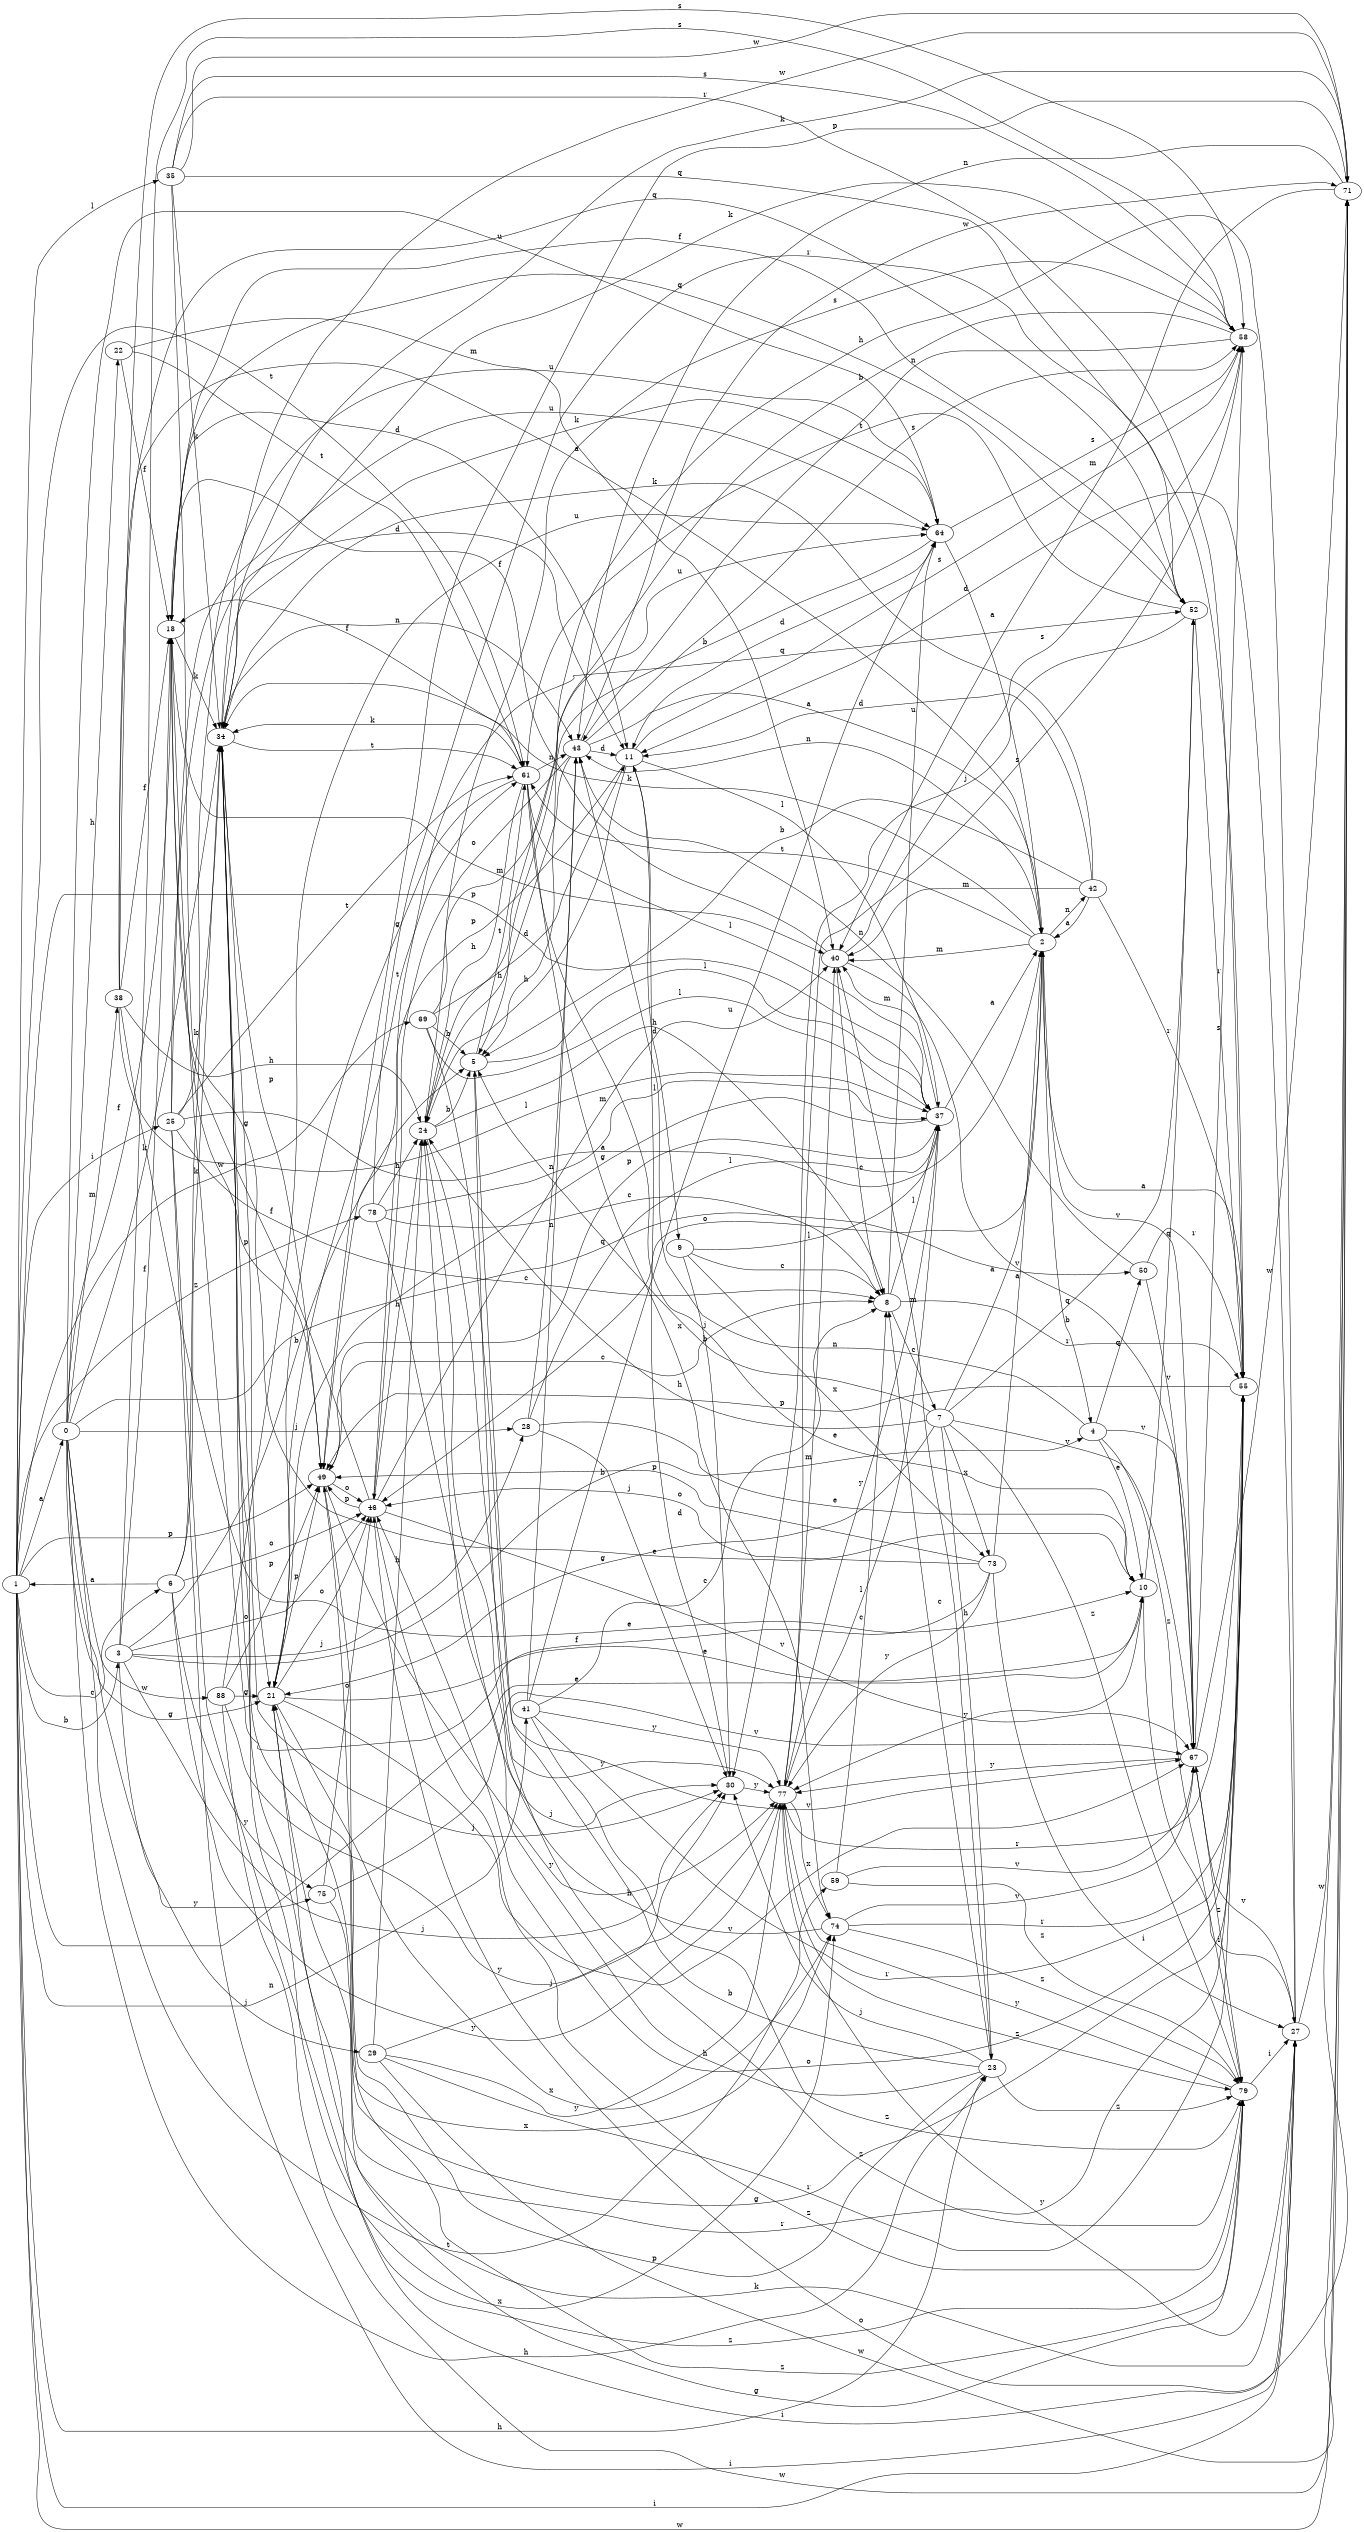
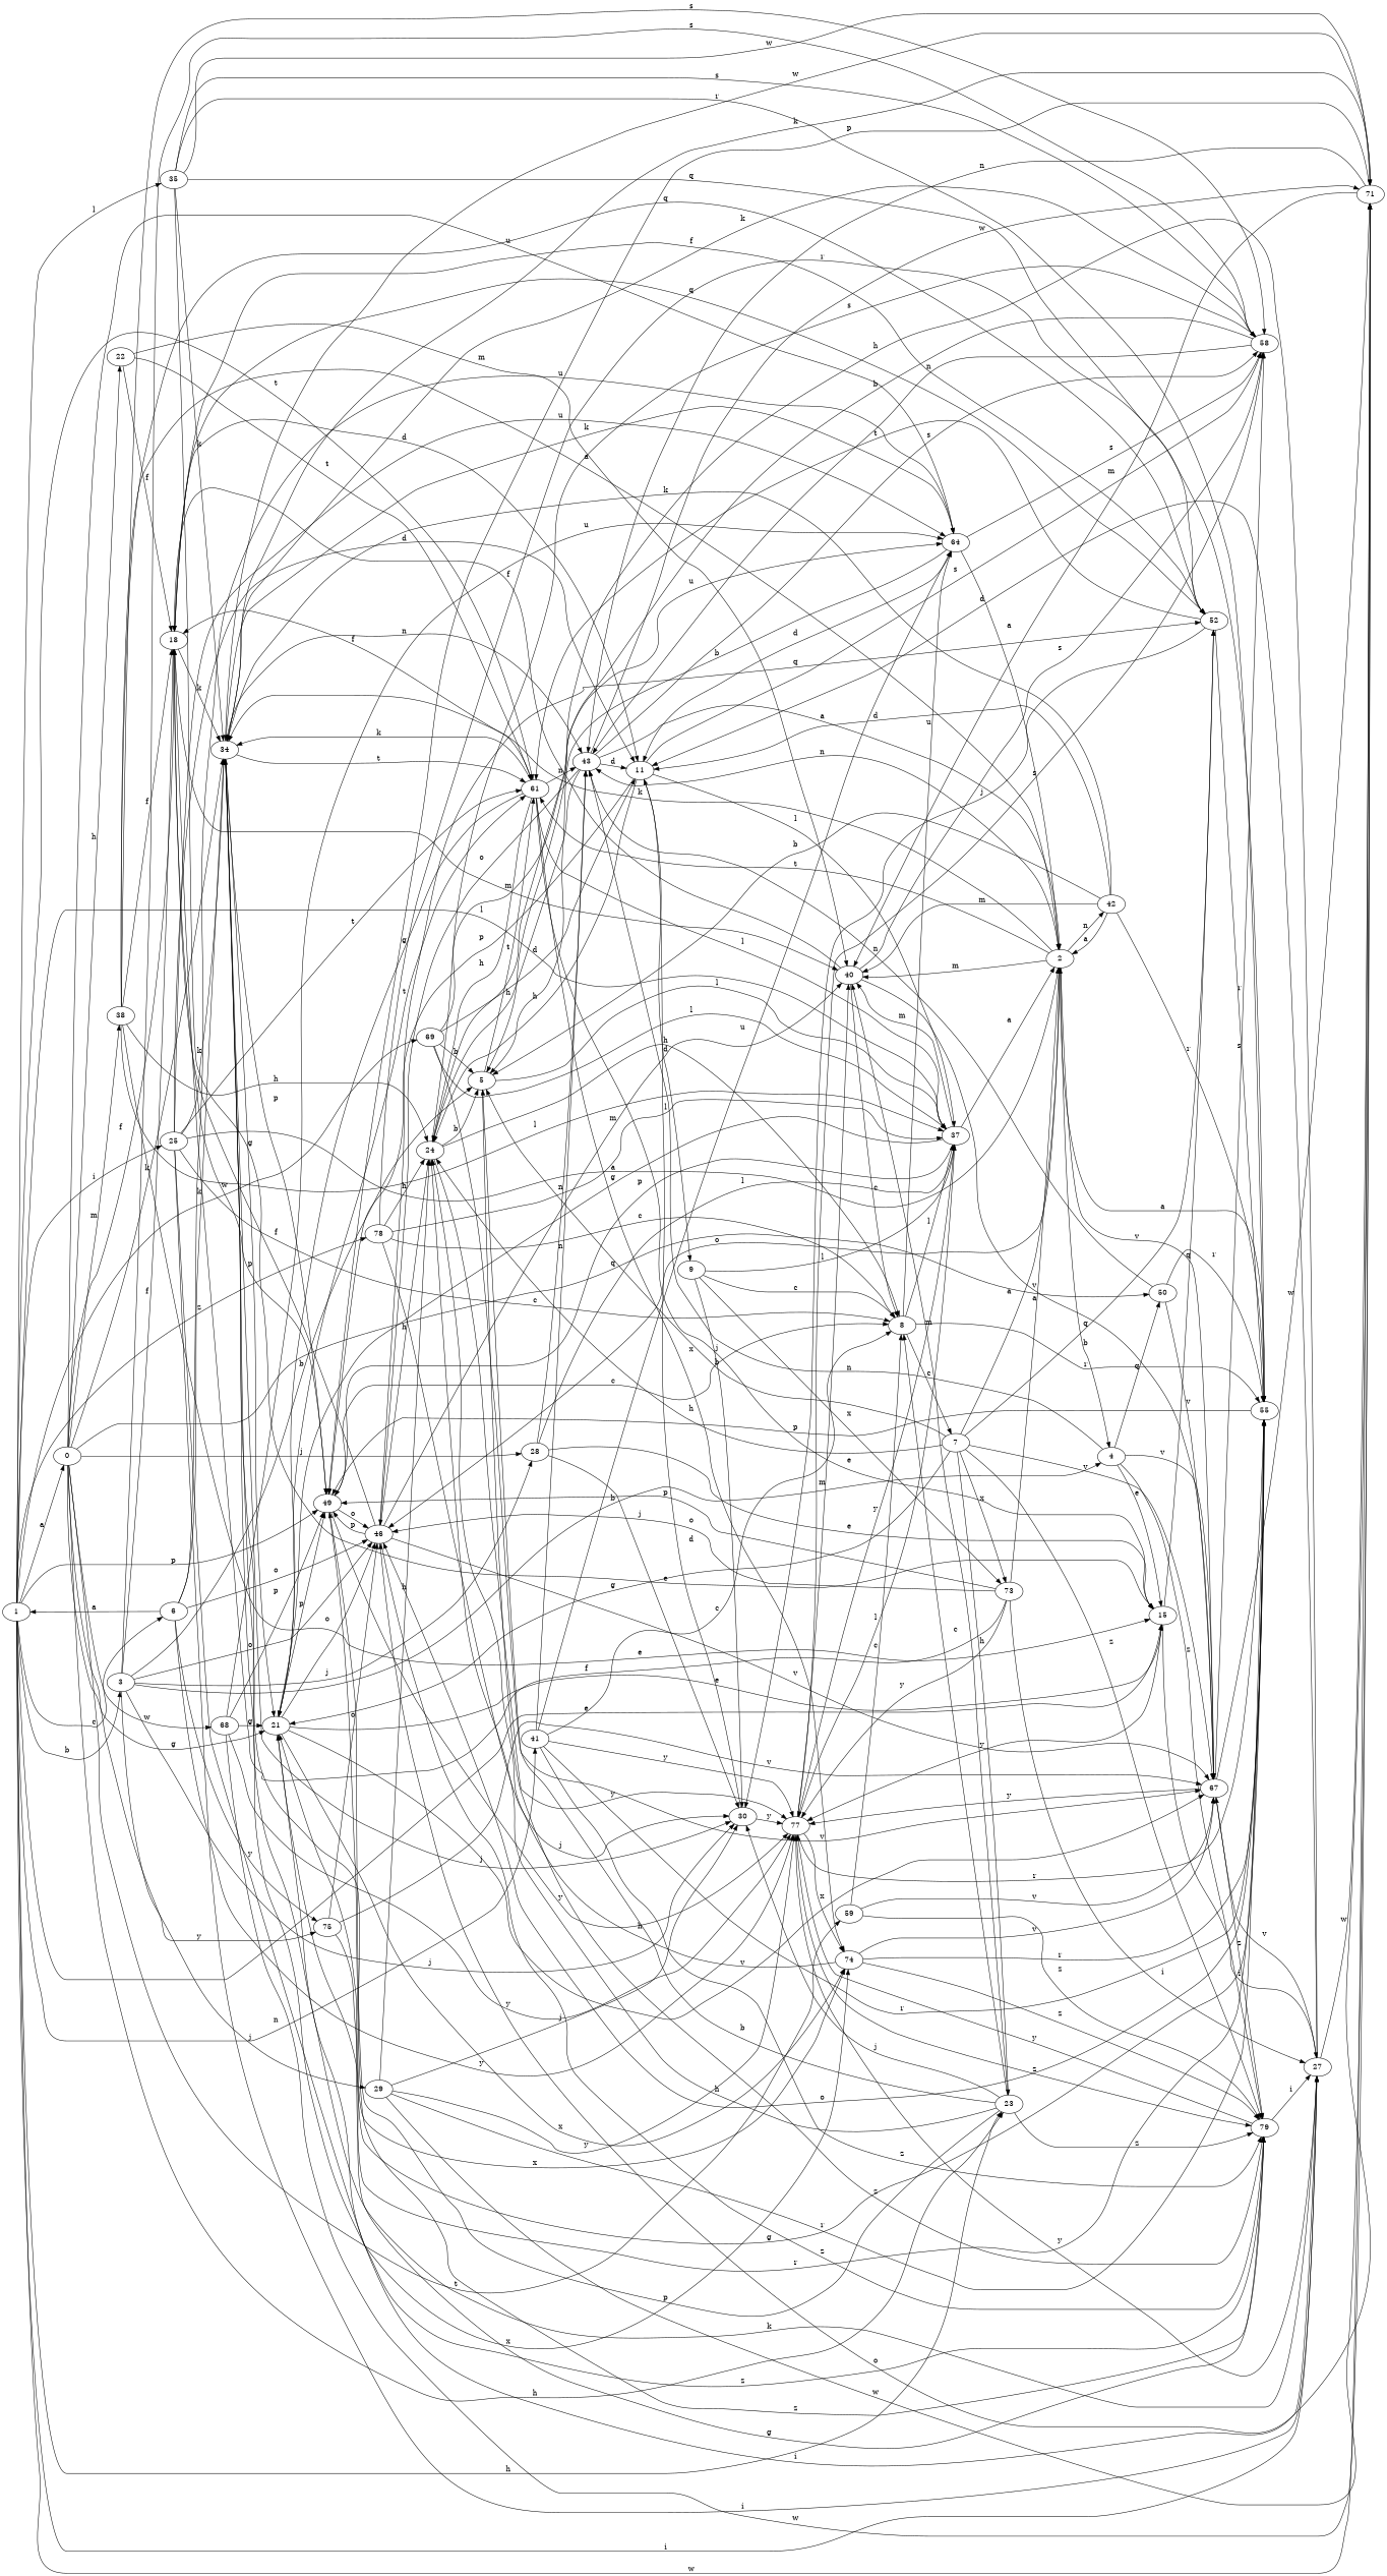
  strict digraph {
    rankdir=LR
    0
    18
    21
    22
    23
    28
    34
    38
    50
    59
    64
-   68 [label=88]
+   68
    75
    49
    40
    52
    11
-   15 [label=10]
+   15
    27
    61
    46
    67
    74
    5
    30
    79
    24
    8
    37
    43
    71
    2
    58
    55
    77
    1
    3
    6
    25
    35
    41
    69
    78
    4
    29
    42
    7
    73
    9
    0 -> 18 [label=f]
    0 -> 21 [label=g]
    0 -> 22 [label=h]
    0 -> 23 [label=h]
    0 -> 28 [label=j]
    0 -> 34 [label=k]
    0 -> 38 [label=m]
    0 -> 50 [label=q]
    0 -> 59 [label=t]
    0 -> 64 [label=u]
    0 -> 68 [label=w]
    0 -> 75 [label=y]
    18 -> 34 [label=k]
    18 -> 49 [label=p]
    18 -> 40 [label=m]
    18 -> 52 [label=q]
    18 -> 11 [label=d]
    21 -> 49 [label=p]
    21 -> 15 [label=e]
    21 -> 27 [label=i]
    21 -> 61 [label=t]
    21 -> 46 [label=o]
    21 -> 67 [label=v]
    21 -> 74 [label=x]
    22 -> 18 [label=f]
    22 -> 40 [label=m]
    22 -> 61 [label=t]
    23 -> 49 [label=p]
    23 -> 40 [label=m]
    23 -> 5 [label=b]
    23 -> 30 [label=j]
    23 -> 79 [label=z]
    23 -> 24 [label=h]
    23 -> 8 [label=c]
    28 -> 15 [label=e]
    28 -> 30 [label=j]
    28 -> 37 [label=l]
    28 -> 43 [label=n]
    34 -> 21 [label=g]
    34 -> 49 [label=p]
    34 -> 61 [label=t]
    34 -> 74 [label=x]
    34 -> 30 [label=j]
    34 -> 79 [label=z]
    34 -> 43 [label=n]
    34 -> 71 [label=w]
    38 -> 18 [label=f]
    38 -> 52 [label=q]
    38 -> 15 [label=e]
    38 -> 24 [label=h]
    38 -> 37 [label=l]
    38 -> 2 [label=a]
    38 -> 58 [label=s]
    50 -> 67 [label=v]
    50 -> 43 [label=n]
    50 -> 55 [label=r]
    59 -> 67 [label=v]
    59 -> 79 [label=z]
    59 -> 8 [label=c]
    64 -> 34 [label=k]
    64 -> 11 [label=d]
    64 -> 5 [label=b]
    64 -> 2 [label=a]
    64 -> 58 [label=s]
    68 -> 21 [label=g]
    68 -> 64 [label=u]
    68 -> 49 [label=p]
    68 -> 71 [label=w]
    68 -> 77 [label=y]
    75 -> 46 [label=o]
    75 -> 67 [label=v]
    75 -> 55 [label=r]
    49 -> 46 [label=o]
    49 -> 79 [label=z]
    49 -> 8 [label=c]
    49 -> 77 [label=y]
    40 -> 18 [label=f]
    40 -> 67 [label=v]
    40 -> 8 [label=c]
    40 -> 58 [label=s]
    52 -> 18 [label=f]
    52 -> 61 [label=t]
    52 -> 30 [label=j]
    52 -> 55 [label=r]
    11 -> 49 [label=p]
    11 -> 24 [label=h]
    11 -> 37 [label=l]
    11 -> 58 [label=s]
    11 -> 9 [label=d]
    15 -> 52 [label=q]
    15 -> 27 [label=i]
    15 -> 77 [label=y]
    27 -> 34 [label=k]
    27 -> 11 [label=d]
    27 -> 67 [label=v]
    27 -> 24 [label=h]
    27 -> 71 [label=w]
    27 -> 77 [label=y]
    61 -> 18 [label=f]
    61 -> 21 [label=g]
    61 -> 34 [label=k]
    61 -> 15 [label=e]
    61 -> 74 [label=x]
    61 -> 24 [label=h]
    61 -> 37 [label=l]
    61 -> 43 [label=n]
    46 -> 18 [label=f]
    46 -> 49 [label=p]
    46 -> 40 [label=m]
    46 -> 52 [label=q]
    46 -> 67 [label=v]
    46 -> 79 [label=z]
    46 -> 24 [label=h]
    67 -> 79 [label=z]
    67 -> 71 [label=w]
    67 -> 58 [label=s]
    67 -> 77 [label=y]
    74 -> 67 [label=v]
    74 -> 79 [label=z]
    74 -> 24 [label=h]
    74 -> 55 [label=r]
    5 -> 61 [label=t]
    5 -> 79 [label=z]
    5 -> 37 [label=l]
    30 -> 11 [label=d]
    30 -> 77 [label=y]
    79 -> 21 [label=g]
    79 -> 27 [label=i]
    79 -> 77 [label=y]
    24 -> 5 [label=b]
    24 -> 8 [label=h]
    24 -> 58 [label=s]
    24 -> 77 [label=y]
    8 -> 64 [label=u]
    8 -> 37 [label=l]
    8 -> 55 [label=r]
    8 -> 7 [label=c]
    37 -> 21 [label=g]
    37 -> 49 [label=p]
    37 -> 40 [label=m]
    37 -> 2 [label=a]
    37 -> 77 [label=y]
    43 -> 11 [label=d]
    43 -> 46 [label=o]
    43 -> 24 [label=h]
    43 -> 71 [label=w]
    43 -> 2 [label=a]
    43 -> 58 [label=s]
    71 -> 34 [label=k]
    71 -> 49 [label=p]
    71 -> 40 [label=m]
    71 -> 46 [label=o]
    71 -> 43 [label=n]
    2 -> 34 [label=k]
    2 -> 40 [label=m]
    2 -> 61 [label=t]
    2 -> 46 [label=o]
    2 -> 67 [label=v]
    2 -> 43 [label=n]
    2 -> 4 [label=b]
    2 -> 42 [label=n]
    58 -> 34 [label=k]
    58 -> 5 [label=b]
    58 -> 43 [label=n]
    55 -> 21 [label=g]
    55 -> 49 [label=p]
    55 -> 46 [label=o]
    55 -> 2 [label=a]
    77 -> 40 [label=m]
    77 -> 74 [label=x]
    77 -> 79 [label=z]
    77 -> 37 [label=l]
    77 -> 58 [label=s]
    77 -> 55 [label=r]
    1 -> 0 [label=a]
    1 -> 23 [label=h]
    1 -> 49 [label=p]
    1 -> 15 [label=e]
    1 -> 27 [label=i]
    1 -> 61 [label=t]
-   1 -> 37 [label=p]
+   1 -> 37 [label=l]
    1 -> 71 [label=w]
    1 -> 3 [label=b]
    1 -> 6 [label=c]
    1 -> 25 [label=i]
    1 -> 35 [label=l]
    1 -> 41 [label=n]
    1 -> 69 [label=w]
    1 -> 78 [label=z]
    3 -> 18 [label=f]
    3 -> 28 [label=j]
    3 -> 46 [label=o]
    3 -> 5 [label=b]
    3 -> 30 [label=j]
    3 -> 58 [label=s]
    3 -> 4 [label=b]
    3 -> 29 [label=j]
    6 -> 34 [label=k]
    6 -> 64 [label=u]
    6 -> 75 [label=y]
    6 -> 46 [label=o]
    6 -> 77 [label=y]
    6 -> 1 [label=a]
    25 -> 34 [label=k]
    25 -> 64 [label=u]
    25 -> 11 [label=d]
    25 -> 27 [label=i]
    25 -> 61 [label=t]
    25 -> 74 [label=x]
    25 -> 8 [label=c]
    25 -> 2 [label=a]
    35 -> 34 [label=k]
    35 -> 52 [label=q]
    35 -> 15 [label=e]
    35 -> 71 [label=w]
    35 -> 58 [label=s]
    35 -> 55 [label=r]
    41 -> 64 [label=u]
    41 -> 79 [label=z]
    41 -> 8 [label=c]
    41 -> 43 [label=n]
    41 -> 55 [label=r]
    41 -> 77 [label=y]
    69 -> 64 [label=u]
    69 -> 11 [label=d]
    69 -> 67 [label=v]
    69 -> 5 [label=b]
    69 -> 37 [label=l]
    78 -> 30 [label=j]
    78 -> 24 [label=h]
    78 -> 8 [label=c]
    78 -> 37 [label=l]
    78 -> 55 [label=r]
    4 -> 50 [label=q]
    4 -> 15 [label=e]
    4 -> 67 [label=v]
    4 -> 79 [label=z]
    4 -> 43 [label=n]
    29 -> 30 [label=j]
    29 -> 24 [label=h]
    29 -> 71 [label=w]
    29 -> 55 [label=r]
    29 -> 77 [label=y]
    42 -> 34 [label=k]
    42 -> 40 [label=m]
    42 -> 11 [label=d]
    42 -> 5 [label=b]
    42 -> 2 [label=a]
    42 -> 55 [label=r]
    7 -> 21 [label=g]
    7 -> 23 [label=h]
    7 -> 52 [label=q]
    7 -> 67 [label=v]
    7 -> 5 [label=b]
    7 -> 79 [label=z]
    7 -> 24 [label=h]
    7 -> 2 [label=a]
    7 -> 73 [label=x]
    73 -> 18 [label=f]
    73 -> 49 [label=p]
    73 -> 27 [label=i]
    73 -> 46 [label=o]
    73 -> 2 [label=a]
    73 -> 77 [label=y]
    9 -> 30 [label=j]
    9 -> 8 [label=c]
    9 -> 37 [label=l]
    9 -> 73 [label=x]
  }
